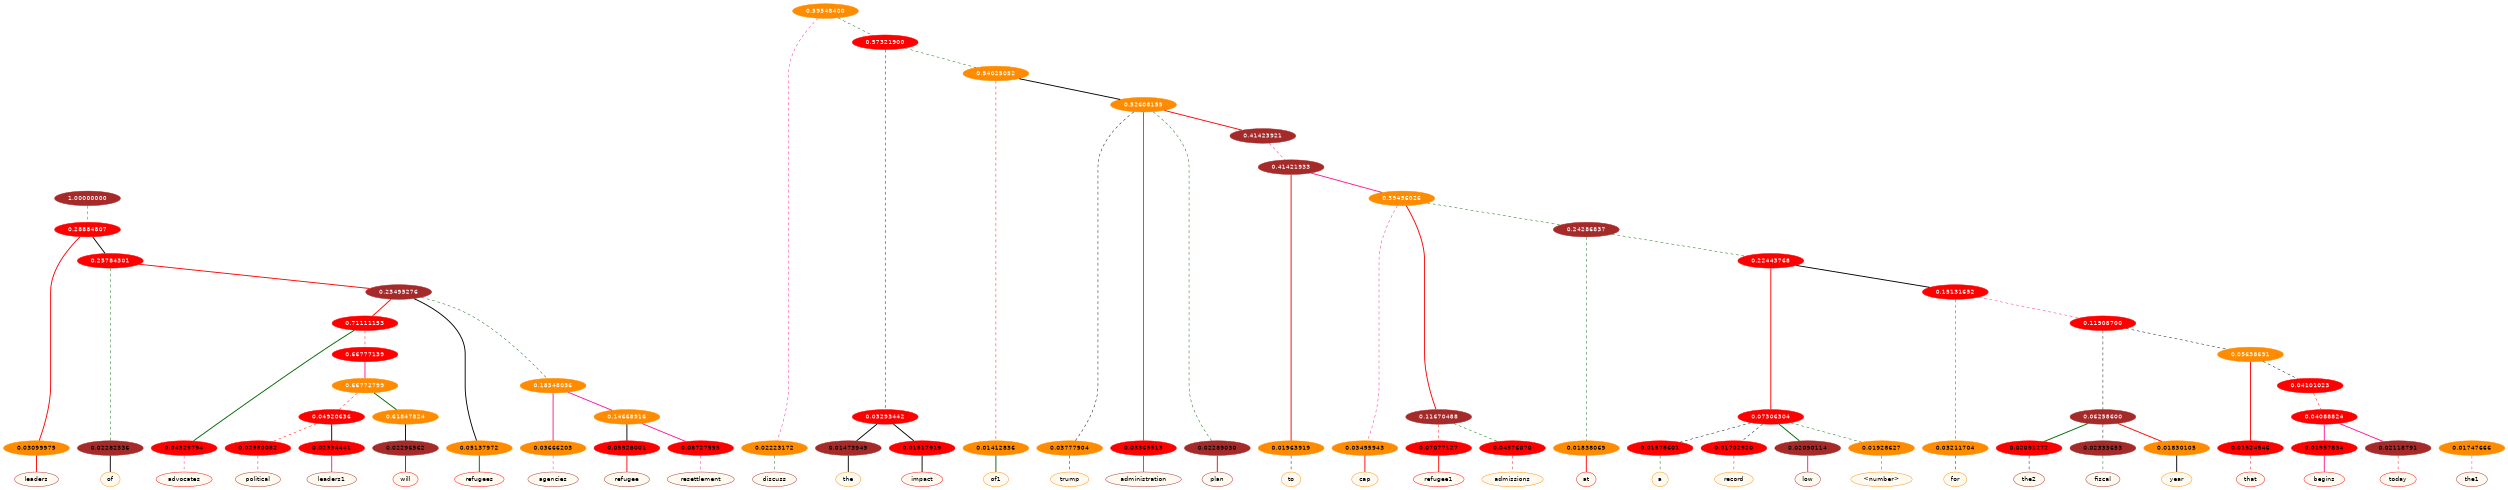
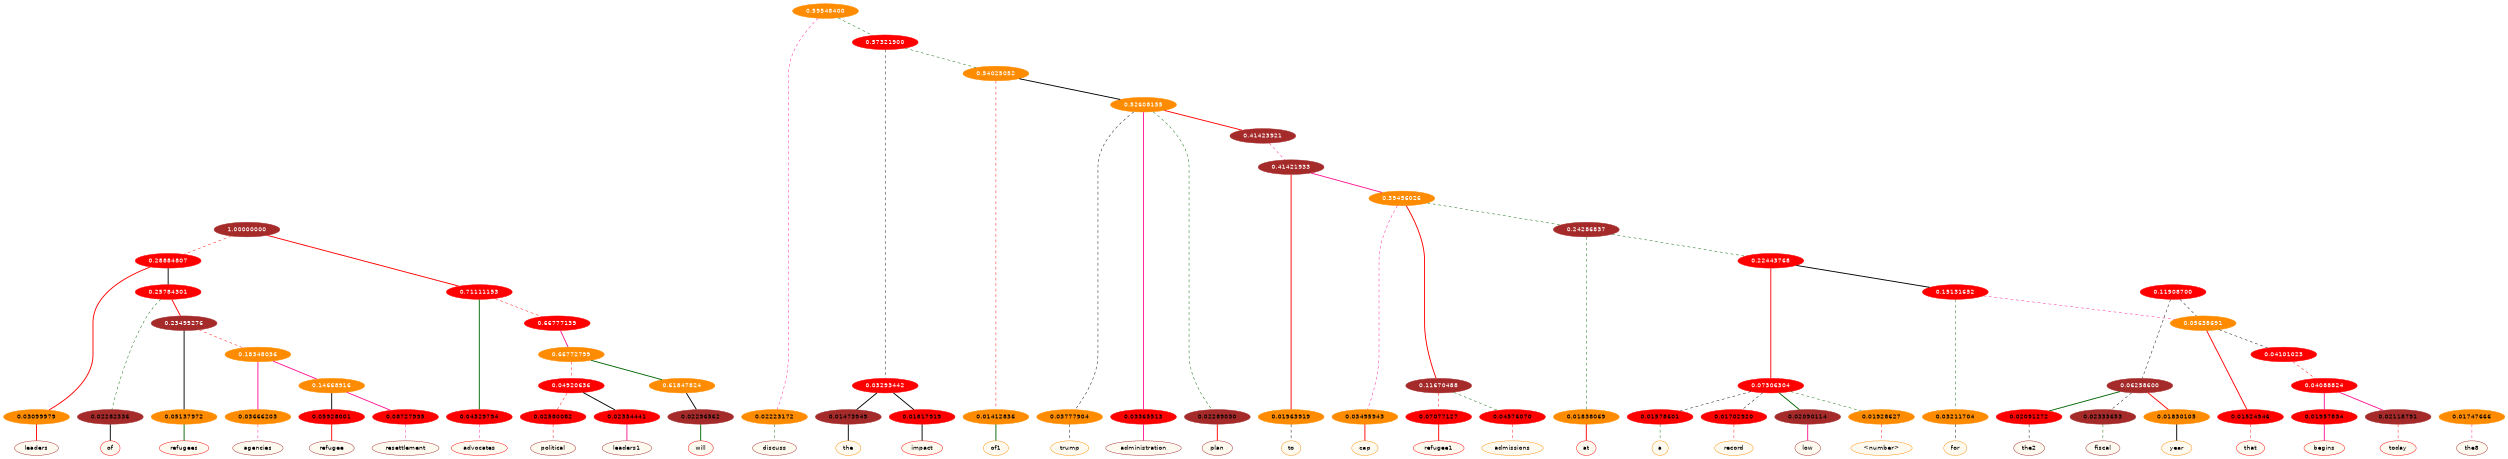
  graph {
    fontname="DejaVu Sans"
    node [color=red fontname="DejaVu Sans" format=png nodesep=0.001 ordering=out overlap_scaling=0.01 ranksep=0.001 style=filled]
    edge [color=red fontname="DejaVu Sans" style=bold]
    n1 [color=brown fillcolor=floralwhite height=0.15 label=leaders style="filled,solid" width=0.15]
-   n2 [color=darkorange fillcolor=floralwhite height=0.15 label=of style="filled,solid" width=0.15]
+   n2 [fillcolor=floralwhite height=0.15 label=of style="filled,solid" width=0.15]
    n3 [color=brown fillcolor=floralwhite height=0.15 label=refugee style="filled,solid" width=0.15]
    n4 [color=brown fillcolor=floralwhite height=0.15 label=resettlement style="filled,solid" width=0.15]
    n5 [color=brown fillcolor=floralwhite height=0.15 label=agencies style="filled,solid" width=0.15]
    n6 [fillcolor=floralwhite height=0.15 label=refugees style="filled,solid" width=0.15]
    n7 [fillcolor=floralwhite height=0.15 label=advocates style="filled,solid" width=0.15]
    n8 [color=brown fillcolor=floralwhite height=0.15 label=political style="filled,solid" width=0.15]
    n9 [color=brown fillcolor=floralwhite height=0.15 label=leaders1 style="filled,solid" width=0.15]
    n10 [fillcolor=floralwhite height=0.15 label=will style="filled,solid" width=0.15]
    n11 [color=brown fillcolor=floralwhite height=0.15 label=discuss style="filled,solid" width=0.15]
    n12 [color=darkorange fillcolor=floralwhite height=0.15 label=the style="filled,solid" width=0.15]
    n13 [fillcolor=floralwhite height=0.15 label=impact style="filled,solid" width=0.15]
    n14 [color=darkorange fillcolor=floralwhite height=0.15 label=of1 style="filled,solid" width=0.15]
-   n15 [color=brown fillcolor=floralwhite height=0.15 label=the1 style="filled,solid" width=0.15]
+   n15 [color=brown fillcolor=floralwhite height=0.15 label=the8 style="filled,solid" width=0.15]
    n16 [color=darkorange fillcolor=floralwhite height=0.15 label=trump style="filled,solid" width=0.15]
    n17 [color=brown fillcolor=floralwhite height=0.15 label=administration style="filled,solid" width=0.15]
    n18 [color=brown fillcolor=floralwhite height=0.15 label=plan style="filled,solid" width=0.15]
    n19 [color=darkorange fillcolor=floralwhite height=0.15 label=to style="filled,solid" width=0.15]
    n20 [color=darkorange fillcolor=floralwhite height=0.15 label=cap style="filled,solid" width=0.15]
    n21 [fillcolor=floralwhite height=0.15 label=refugee1 style="filled,solid" width=0.15]
    n22 [color=darkorange fillcolor=floralwhite height=0.15 label=admissions style="filled,solid" width=0.15]
    n23 [fillcolor=floralwhite height=0.15 label=at style="filled,solid" width=0.15]
    n24 [color=darkorange fillcolor=floralwhite height=0.15 label=a style="filled,solid" width=0.15]
    n25 [color=darkorange fillcolor=floralwhite height=0.15 label=record style="filled,solid" width=0.15]
    n26 [color=brown fillcolor=floralwhite height=0.15 label=low style="filled,solid" width=0.15]
    n27 [color=darkorange fillcolor=floralwhite height=0.15 label="\<number\>" style="filled,solid" width=0.15]
    n28 [color=darkorange fillcolor=floralwhite height=0.15 label=for style="filled,solid" width=0.15]
    n29 [color=brown fillcolor=floralwhite height=0.15 label=the2 style="filled,solid" width=0.15]
    n30 [color=brown fillcolor=floralwhite height=0.15 label=fiscal style="filled,solid" width=0.15]
    n31 [color=darkorange fillcolor=floralwhite height=0.15 label=year style="filled,solid" width=0.15]
    n32 [fillcolor=floralwhite height=0.15 label=that style="filled,solid" width=0.15]
    n33 [fillcolor=floralwhite height=0.15 label=begins style="filled,solid" width=0.15]
    n34 [fillcolor=floralwhite height=0.15 label=today style="filled,solid" width=0.15]
    n35 [color=darkorange fontcolor=black height=0.15 label=0.03099979 width=0.15]
    n36 [color=brown fontcolor=black height=0.15 label=0.02282336 width=0.15]
    n37 [fontcolor=black height=0.15 label=0.05928001 width=0.15]
    n38 [fontcolor=black height=0.15 label=0.08727995 width=0.15]
    n39 [color=darkorange fontcolor=black height=0.15 label=0.03666203 width=0.15]
    n40 [color=darkorange fontcolor=black height=0.15 label=0.05137972 width=0.15]
    n41 [fontcolor=black height=0.15 label=0.04329794 width=0.15]
    n42 [fontcolor=black height=0.15 label=0.02580082 width=0.15]
    n43 [fontcolor=black height=0.15 label=0.02334441 width=0.15]
    n44 [color=brown fontcolor=black height=0.15 label=0.02296562 width=0.15]
    n45 [color=darkorange fontcolor=black height=0.15 label=0.02223172 width=0.15]
    n46 [color=brown fontcolor=black height=0.15 label=0.01473949 width=0.15]
    n47 [fontcolor=black height=0.15 label=0.01817919 width=0.15]
    n48 [color=darkorange fontcolor=black height=0.15 label=0.01412836 width=0.15]
    n49 [color=darkorange fontcolor=black height=0.15 label=0.01747666 width=0.15]
    n50 [color=darkorange fontcolor=black height=0.15 label=0.03777904 width=0.15]
    n51 [fontcolor=black height=0.15 label=0.03365513 width=0.15]
    n52 [color=brown fontcolor=black height=0.15 label=0.02289030 width=0.15]
    n53 [color=darkorange fontcolor=black height=0.15 label=0.01963919 width=0.15]
    n54 [color=darkorange fontcolor=black height=0.15 label=0.03495943 width=0.15]
    n55 [fontcolor=black height=0.15 label=0.07077127 width=0.15]
    n56 [fontcolor=black height=0.15 label=0.04576070 width=0.15]
    n57 [color=darkorange fontcolor=black height=0.15 label=0.01838069 width=0.15]
    n58 [fontcolor=black height=0.15 label=0.01578601 width=0.15]
    n59 [fontcolor=black height=0.15 label=0.01702920 width=0.15]
    n60 [color=brown fontcolor=black height=0.15 label=0.02090114 width=0.15]
    n61 [color=darkorange fontcolor=black height=0.15 label=0.01928627 width=0.15]
    n62 [color=darkorange fontcolor=black height=0.15 label=0.03211704 width=0.15]
    n63 [fontcolor=black height=0.15 label=0.02091272 width=0.15]
    n64 [color=brown fontcolor=black height=0.15 label=0.02333653 width=0.15]
    n65 [color=darkorange fontcolor=black height=0.15 label=0.01830105 width=0.15]
    n66 [fontcolor=black height=0.15 label=0.01524946 width=0.15]
    n67 [fontcolor=black height=0.15 label=0.01957834 width=0.15]
    n68 [color=brown fontcolor=black height=0.15 label=0.02118791 width=0.15]
    n69 [color=brown fontcolor=grey99 height=0.15 label=1.00000000 width=0.15]
    n70 [fontcolor=grey99 height=0.15 label=0.28884807 width=0.15]
    n71 [fontcolor=grey99 height=0.15 label=0.71111153 width=0.15]
    n72 [fontcolor=grey99 height=0.15 label=0.25784301 width=0.15]
    n73 [fontcolor=grey99 height=0.15 label=0.66777139 width=0.15]
    n74 [color=brown fontcolor=grey99 height=0.15 label=0.23495276 width=0.15]
    n75 [color=darkorange fontcolor=grey99 height=0.15 label=0.66772799 width=0.15]
    n76 [color=darkorange fontcolor=grey99 height=0.15 label=0.18348036 width=0.15]
    n77 [fontcolor=grey99 height=0.15 label=0.04920636 width=0.15]
    n78 [color=darkorange fontcolor=grey99 height=0.15 label=0.61847824 width=0.15]
    n79 [color=darkorange fontcolor=grey99 height=0.15 label=0.14668916 width=0.15]
    n80 [color=darkorange fontcolor=grey99 height=0.15 label=0.59548400 width=0.15]
    n81 [fontcolor=grey99 height=0.15 label=0.57321900 width=0.15]
    n82 [fontcolor=grey99 height=0.15 label=0.03293442 width=0.15]
    n83 [color=darkorange fontcolor=grey99 height=0.15 label=0.54025052 width=0.15]
    n84 [color=darkorange fontcolor=grey99 height=0.15 label=0.52608155 width=0.15]
    n85 [color=brown fontcolor=grey99 height=0.15 label=0.41423921 width=0.15]
    n86 [color=brown fontcolor=grey99 height=0.15 label=0.41421933 width=0.15]
    n87 [color=darkorange fontcolor=grey99 height=0.15 label=0.39456026 width=0.15]
    n88 [color=brown fontcolor=grey99 height=0.15 label=0.11670488 width=0.15]
    n89 [color=brown fontcolor=grey99 height=0.15 label=0.24286837 width=0.15]
    n90 [fontcolor=grey99 height=0.15 label=0.22443768 width=0.15]
    n91 [fontcolor=grey99 height=0.15 label=0.07306304 width=0.15]
    n92 [fontcolor=grey99 height=0.15 label=0.15131652 width=0.15]
    n93 [fontcolor=grey99 height=0.15 label=0.11908700 width=0.15]
    n94 [color=brown fontcolor=grey99 height=0.15 label=0.06258600 width=0.15]
    n95 [color=darkorange fontcolor=grey99 height=0.15 label=0.05638691 width=0.15]
    n96 [fontcolor=grey99 height=0.15 label=0.04101023 width=0.15]
    n97 [fontcolor=grey99 height=0.15 label=0.04088824 width=0.15]
    subgraph sub_1 {
      rank=same
      n1
      n2
      n3
      n4
      n5
      n6
      n7
      n8
      n9
      n10
      n11
      n12
      n13
      n14
      n15
      n16
      n17
      n18
      n19
      n20
      n21
      n22
      n23
      n24
      n25
      n26
      n27
      n28
      n29
      n30
      n31
      n32
      n33
      n34
    }
    subgraph sub_2 {
      rank=same
      n35
      n36
      n37
      n38
      n39
      n40
      n41
      n42
      n43
      n44
      n45
      n46
      n47
      n48
      n49
      n50
      n51
      n52
      n53
      n54
      n55
      n56
      n57
      n58
      n59
      n60
      n61
      n62
      n63
      n64
      n65
      n66
      n67
      n68
    }
    n35 -- n1
    n36 -- n2 [color=black]
    n37 -- n3
    n38 -- n4 [color=deeppink style=dashed]
    n39 -- n5 [color=deeppink style=dashed]
    n40 -- n6 [color=darkgreen]
    n41 -- n7 [color=deeppink style=dashed]
    n42 -- n8 [style=dashed]
    n43 -- n9 [color=deeppink]
    n44 -- n10 [color=darkgreen]
    n45 -- n11 [color=darkgreen style=dashed]
    n46 -- n12 [color=black]
    n47 -- n13 [color=black]
    n48 -- n14 [color=darkgreen]
    n49 -- n15 [color=deeppink style=dashed]
    n50 -- n16 [color=black style=dashed]
    n51 -- n17 [color=deeppink]
    n52 -- n18
    n53 -- n19 [color=black style=dashed]
    n54 -- n20
    n55 -- n21
    n56 -- n22 [style=dashed]
    n57 -- n23
    n58 -- n24 [color=darkgreen style=dashed]
    n59 -- n25 [style=dashed]
    n60 -- n26 [color=deeppink]
    n61 -- n27 [style=dashed]
    n62 -- n28 [color=black style=dashed]
    n63 -- n29 [color=black style=dashed]
    n64 -- n30 [color=darkgreen style=dashed]
    n65 -- n31 [color=black]
    n66 -- n32 [style=dashed]
    n67 -- n33 [color=deeppink]
    n68 -- n34 [style=dashed]
    n69 -- n70 [style=dashed]
-   n74 -- n71
+   n69 -- n71
    n70 -- n35
    n70 -- n72 [color=black]
    n71 -- n41 [color=darkgreen]
    n71 -- n73 [style=dashed]
    n72 -- n36 [color=darkgreen style=dashed]
    n72 -- n74
    n73 -- n75 [color=deeppink]
    n74 -- n40 [color=black]
-   n74 -- n76 [color=darkgreen style=dashed]
+   n74 -- n76 [style=dashed]
    n75 -- n77 [style=dashed]
    n75 -- n78 [color=darkgreen]
    n76 -- n39 [color=deeppink]
    n76 -- n79 [color=deeppink]
    n77 -- n42 [style=dashed]
    n77 -- n43 [color=black]
    n78 -- n44 [color=black]
    n79 -- n37 [color=black]
    n79 -- n38 [color=deeppink]
    n80 -- n45 [color=deeppink style=dashed]
    n80 -- n81 [color=darkgreen style=dashed]
    n81 -- n82 [color=black style=dashed]
    n81 -- n83 [color=darkgreen style=dashed]
    n82 -- n46 [color=black]
    n82 -- n47 [color=black]
    n83 -- n48 [style=dashed]
    n83 -- n84 [color=black]
    n84 -- n50 [color=black style=dashed]
    n84 -- n51 [color=deeppink]
    n84 -- n52 [color=darkgreen style=dashed]
    n84 -- n85
    n85 -- n86 [color=deeppink style=dashed]
    n86 -- n53
    n86 -- n87 [color=deeppink]
    n87 -- n54 [color=deeppink style=dashed]
    n87 -- n88
    n87 -- n89 [color=darkgreen style=dashed]
    n88 -- n55 [style=dashed]
    n88 -- n56 [color=darkgreen style=dashed]
    n89 -- n57 [color=darkgreen style=dashed]
    n89 -- n90 [color=darkgreen style=dashed]
    n90 -- n91
    n90 -- n92 [color=black]
    n91 -- n58 [color=black style=dashed]
    n91 -- n59 [color=black style=dashed]
    n91 -- n60 [color=darkgreen]
    n91 -- n61 [color=darkgreen style=dashed]
    n92 -- n62 [color=darkgreen style=dashed]
-   n92 -- n93 [color=deeppink style=dashed]
+   n92 -- n95 [color=deeppink style=dashed]
    n93 -- n94 [color=black style=dashed]
    n93 -- n95 [color=black style=dashed]
    n94 -- n63 [color=darkgreen]
    n94 -- n64 [color=black style=dashed]
    n94 -- n65
    n95 -- n66
    n95 -- n96 [color=black style=dashed]
    n96 -- n97 [style=dashed]
    n97 -- n67 [color=deeppink]
    n97 -- n68 [color=deeppink]
  }
